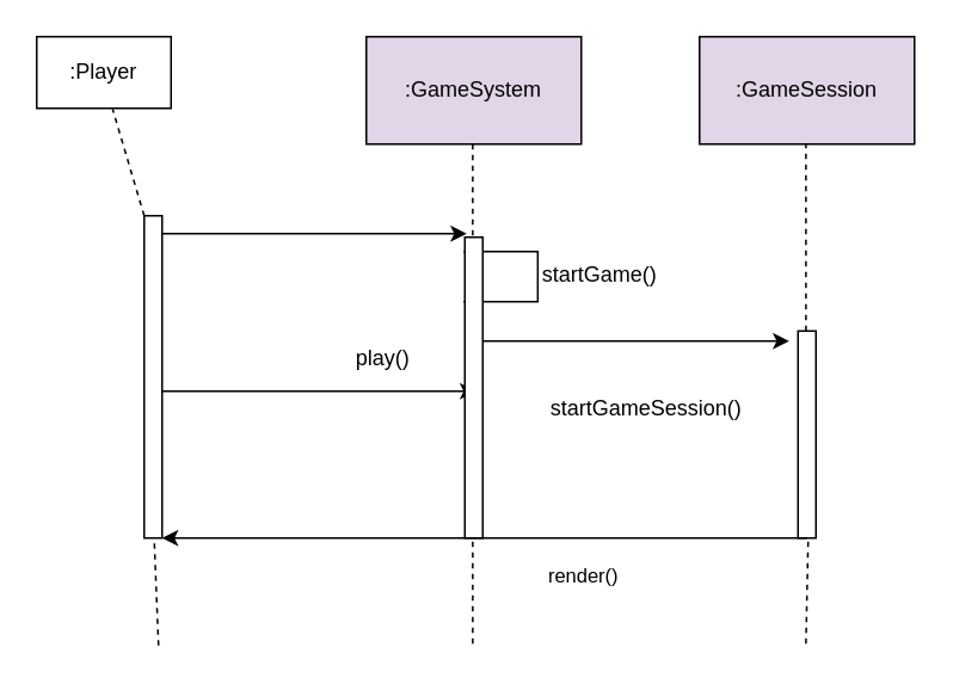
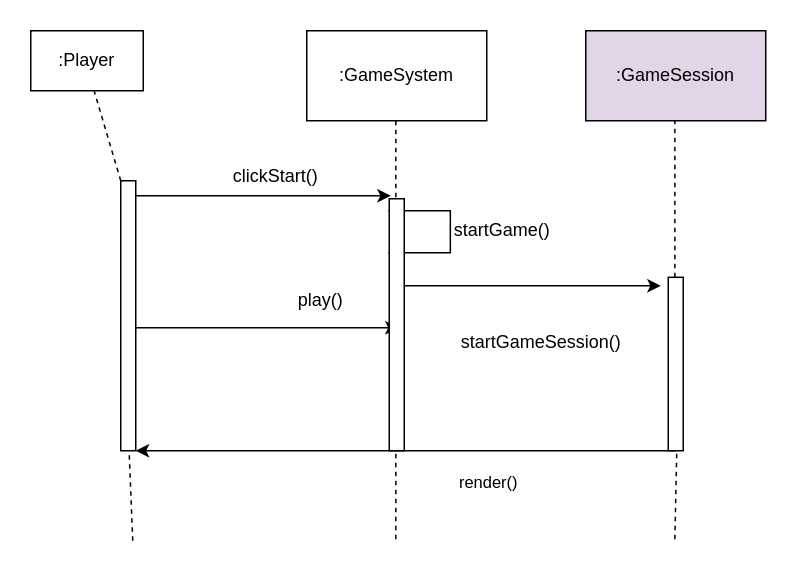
  <mxCell id="0" />
  <mxCell id="1" parent="0" />
  <mxCell id="2" value=":Player" style="rounded=0;whiteSpace=wrap;html=1;" vertex="1" parent="1"><mxGeometry x="20" y="20" width="75" height="40" as="geometry" /></mxCell>
  <mxCell id="3" value=":GameSession" style="rounded=0;whiteSpace=wrap;html=1;fillColor=#e1d5e7;" vertex="1" parent="1"><mxGeometry x="390" y="20" width="120" height="60" as="geometry" /></mxCell>
- <mxCell id="4" value=":GameSystem" style="rounded=0;whiteSpace=wrap;html=1;fillColor=#e1d5e7;" vertex="1" parent="1"><mxGeometry x="204" y="20" width="120" height="60" as="geometry" /></mxCell>
+ <mxCell id="4" value=":GameSystem" style="rounded=0;whiteSpace=wrap;html=1;" vertex="1" parent="1"><mxGeometry x="204" y="20" width="120" height="60" as="geometry" /></mxCell>
  <mxCell id="5" value="" style="endArrow=none;dashed=1;html=1;rounded=0;entryX=0.565;entryY=1.011;entryDx=0;entryDy=0;entryPerimeter=0;" edge="1" parent="1" source="19" target="2"><mxGeometry width="50" height="50" relative="1" as="geometry"><mxPoint x="88" y="360" as="sourcePoint" /><mxPoint x="300" y="120" as="targetPoint" /></mxGeometry></mxCell>
  <mxCell id="6" value="" style="endArrow=none;dashed=1;html=1;rounded=0;entryX=0.565;entryY=1.011;entryDx=0;entryDy=0;entryPerimeter=0;" edge="1" parent="1"><mxGeometry width="50" height="50" relative="1" as="geometry"><mxPoint x="263.41" y="359" as="sourcePoint" /><mxPoint x="263.41" y="80" as="targetPoint" /></mxGeometry></mxCell>
  <mxCell id="7" value="" style="endArrow=none;dashed=1;html=1;rounded=0;entryX=0.565;entryY=1.011;entryDx=0;entryDy=0;entryPerimeter=0;" edge="1" parent="1" source="22"><mxGeometry width="50" height="50" relative="1" as="geometry"><mxPoint x="449.41" y="359" as="sourcePoint" /><mxPoint x="449.41" y="80" as="targetPoint" /></mxGeometry></mxCell>
  <mxCell id="8" value="" style="endArrow=classic;html=1;rounded=0;" edge="1" parent="1"><mxGeometry width="50" height="50" relative="1" as="geometry"><mxPoint x="90" y="130" as="sourcePoint" /><mxPoint x="260" y="130" as="targetPoint" /></mxGeometry></mxCell>
+ <mxCell id="9" value="clickStart()" style="text;html=1;align=center;verticalAlign=middle;resizable=0;points=[];autosize=1;strokeColor=none;fillColor=none;" vertex="1" parent="1"><mxGeometry x="143" y="102" width="80" height="30" as="geometry" /></mxCell>
  <mxCell id="10" value="" style="shape=partialRectangle;whiteSpace=wrap;html=1;bottom=1;right=1;left=1;top=0;fillColor=none;routingCenterX=-0.5;rotation=-90;" vertex="1" parent="1"><mxGeometry x="265.26" y="133.63" width="28" height="40.91" as="geometry" /></mxCell>
  <mxCell id="11" value="startGame()" style="text;html=1;align=center;verticalAlign=middle;resizable=0;points=[];autosize=1;strokeColor=none;fillColor=none;" vertex="1" parent="1"><mxGeometry x="289" y="138" width="90" height="30" as="geometry" /></mxCell>
  <mxCell id="12" value="" style="endArrow=classic;html=1;rounded=0;" edge="1" parent="1"><mxGeometry width="50" height="50" relative="1" as="geometry"><mxPoint x="260" y="190" as="sourcePoint" /><mxPoint x="440" y="190" as="targetPoint" /></mxGeometry></mxCell>
  <mxCell id="13" value="startGameSession()" style="text;html=1;align=center;verticalAlign=middle;resizable=0;points=[];autosize=1;strokeColor=none;fillColor=none;" vertex="1" parent="1"><mxGeometry x="295" y="213" width="130" height="30" as="geometry" /></mxCell>
  <mxCell id="14" value="" style="endArrow=classic;html=1;rounded=0;" edge="1" parent="1"><mxGeometry width="50" height="50" relative="1" as="geometry"><mxPoint x="90" y="218" as="sourcePoint" /><mxPoint x="265.26" y="218" as="targetPoint" /></mxGeometry></mxCell>
  <mxCell id="15" value="play()" style="text;html=1;align=center;verticalAlign=middle;resizable=0;points=[];autosize=1;strokeColor=none;fillColor=none;" vertex="1" parent="1"><mxGeometry x="188.26" y="185" width="50" height="30" as="geometry" /></mxCell>
  <mxCell id="16" value="" style="endArrow=classic;html=1;rounded=0;" edge="1" parent="1"><mxGeometry width="50" height="50" relative="1" as="geometry"><mxPoint x="450" y="300" as="sourcePoint" /><mxPoint x="90" y="300" as="targetPoint" /></mxGeometry></mxCell>
  <mxCell id="17" value="render()" style="edgeLabel;html=1;align=center;verticalAlign=middle;resizable=0;points=[];rotation=0;" vertex="1" connectable="0" parent="16"><mxGeometry x="-0.112" y="8" relative="1" as="geometry"><mxPoint x="34" y="12" as="offset" /></mxGeometry></mxCell>
  <mxCell id="18" value="" style="endArrow=none;dashed=1;html=1;rounded=0;entryX=0.565;entryY=1.011;entryDx=0;entryDy=0;entryPerimeter=0;" edge="1" parent="1" target="19"><mxGeometry width="50" height="50" relative="1" as="geometry"><mxPoint x="88" y="360" as="sourcePoint" /><mxPoint x="88" y="81" as="targetPoint" /></mxGeometry></mxCell>
  <mxCell id="19" value="" style="html=1;points=[[0,0,0,0,5],[0,1,0,0,-5],[1,0,0,0,5],[1,1,0,0,-5]];perimeter=orthogonalPerimeter;outlineConnect=0;targetShapes=umlLifeline;portConstraint=eastwest;newEdgeStyle={&quot;curved&quot;:0,&quot;rounded&quot;:0};" vertex="1" parent="1"><mxGeometry x="80" y="120" width="10" height="180" as="geometry" /></mxCell>
  <mxCell id="20" value="" style="html=1;points=[[0,0,0,0,5],[0,1,0,0,-5],[1,0,0,0,5],[1,1,0,0,-5]];perimeter=orthogonalPerimeter;outlineConnect=0;targetShapes=umlLifeline;portConstraint=eastwest;newEdgeStyle={&quot;curved&quot;:0,&quot;rounded&quot;:0};" vertex="1" parent="1"><mxGeometry x="259" y="132" width="10" height="168" as="geometry" /></mxCell>
  <mxCell id="21" value="" style="endArrow=none;dashed=1;html=1;rounded=0;entryX=0.565;entryY=1.011;entryDx=0;entryDy=0;entryPerimeter=0;" edge="1" parent="1" target="22"><mxGeometry width="50" height="50" relative="1" as="geometry"><mxPoint x="449.41" y="359" as="sourcePoint" /><mxPoint x="449.41" y="80" as="targetPoint" /></mxGeometry></mxCell>
  <mxCell id="22" value="" style="html=1;points=[[0,0,0,0,5],[0,1,0,0,-5],[1,0,0,0,5],[1,1,0,0,-5]];perimeter=orthogonalPerimeter;outlineConnect=0;targetShapes=umlLifeline;portConstraint=eastwest;newEdgeStyle={&quot;curved&quot;:0,&quot;rounded&quot;:0};" vertex="1" parent="1"><mxGeometry x="445" y="184.37" width="10" height="115.63" as="geometry" /></mxCell>
